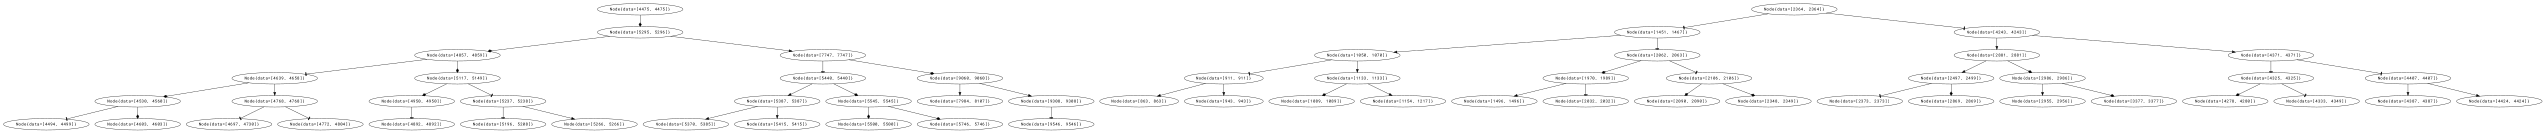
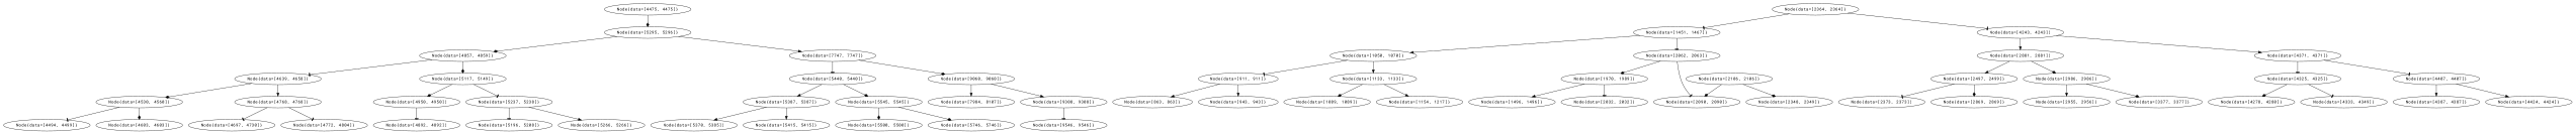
  digraph {
    fontname="Roboto Mono"
    node [fontname="Roboto Mono"]
    edge [arrowhead=normal fontname="Roboto Mono"]
    n1 [label="Node{data=[4475, 4475]}"]
    n2 [label="Node{data=[5295, 5296]}"]
    n3 [label="Node{data=[2364, 2364]}"]
    n4 [label="Node{data=[1451, 1467]}"]
    n5 [label="Node{data=[4243, 4243]}"]
    n6 [label="Node{data=[4857, 4859]}"]
    n7 [label="Node{data=[7747, 7747]}"]
    n8 [label="Node{data=[1050, 1070]}"]
    n9 [label="Node{data=[2062, 2063]}"]
    n10 [label="Node{data=[2881, 2881]}"]
    n11 [label="Node{data=[4371, 4371]}"]
    n12 [label="Node{data=[911, 911]}"]
    n13 [label="Node{data=[1133, 1133]}"]
    n14 [label="Node{data=[1970, 1989]}"]
    n15 [label="Node{data=[2106, 2106]}"]
    n16 [label="Node{data=[863, 863]}"]
    n17 [label="Node{data=[943, 943]}"]
    n18 [label="Node{data=[1089, 1089]}"]
    n19 [label="Node{data=[1154, 1217]}"]
    n20 [label="Node{data=[1496, 1496]}"]
    n21 [label="Node{data=[2032, 2032]}"]
    n22 [label="Node{data=[2090, 2090]}"]
    n23 [label="Node{data=[2348, 2349]}"]
    n24 [label="Node{data=[2497, 2499]}"]
    n25 [label="Node{data=[2986, 2986]}"]
    n26 [label="Node{data=[4325, 4325]}"]
    n27 [label="Node{data=[4407, 4407]}"]
    n28 [label="Node{data=[2373, 2373]}"]
    n29 [label="Node{data=[2869, 2869]}"]
    n30 [label="Node{data=[2955, 2956]}"]
    n31 [label="Node{data=[3377, 3377]}"]
    n32 [label="Node{data=[4278, 4280]}"]
    n33 [label="Node{data=[4333, 4349]}"]
    n34 [label="Node{data=[4387, 4387]}"]
    n35 [label="Node{data=[4424, 4424]}"]
    n36 [label="Node{data=[4639, 4658]}"]
    n37 [label="Node{data=[5117, 5149]}"]
    n38 [label="Node{data=[5440, 5440]}"]
    n39 [label="Node{data=[9060, 9060]}"]
    n40 [label="Node{data=[4530, 4560]}"]
    n41 [label="Node{data=[4768, 4768]}"]
    n42 [label="Node{data=[4950, 4950]}"]
    n43 [label="Node{data=[5237, 5238]}"]
    n44 [label="Node{data=[4494, 4499]}"]
    n45 [label="Node{data=[4603, 4603]}"]
    n46 [label="Node{data=[4697, 4730]}"]
    n47 [label="Node{data=[4772, 4804]}"]
    n48 [label="Node{data=[4892, 4892]}"]
    n49 [label="Node{data=[5196, 5208]}"]
    n50 [label="Node{data=[5266, 5266]}"]
    n51 [label="Node{data=[5387, 5387]}"]
    n52 [label="Node{data=[5545, 5545]}"]
    n53 [label="Node{data=[7984, 8107]}"]
    n54 [label="Node{data=[9308, 9308]}"]
    n55 [label="Node{data=[5370, 5385]}"]
    n56 [label="Node{data=[5415, 5415]}"]
    n57 [label="Node{data=[5500, 5500]}"]
    n58 [label="Node{data=[5746, 5746]}"]
    n59 [label="Node{data=[9546, 9546]}"]
    n1 -> n2 [arrowhead=diamond]
    n2 -> n6 [arrowhead=diamond]
    n2 -> n7
    n3 -> n4 [arrowhead=tee]
    n3 -> n5 [arrowhead=tee]
    n4 -> n8
    n4 -> n9 [arrowhead=tee]
    n5 -> n10
    n5 -> n11
    n6 -> n36 [arrowhead=tee]
    n6 -> n37 [arrowhead=diamond]
    n7 -> n38 [arrowhead=tee]
    n7 -> n39 [arrowhead=diamond]
    n8 -> n12 [arrowhead=tee]
    n8 -> n13
    n9 -> n14 [arrowhead=diamond]
-   n9 -> n15 [arrowhead=tee]
+   n9 -> n22 [arrowhead=tee]
    n10 -> n24
    n10 -> n25 [arrowhead=diamond]
    n11 -> n26 [arrowhead=tee]
    n11 -> n27 [arrowhead=tee]
    n12 -> n16
    n12 -> n17
    n13 -> n18 [arrowhead=diamond]
    n13 -> n19
    n14 -> n20
    n14 -> n21 [arrowhead=tee]
    n15 -> n22 [arrowhead=diamond]
    n15 -> n23 [arrowhead=diamond]
    n24 -> n28 [arrowhead=tee]
    n24 -> n29 [arrowhead=diamond]
    n25 -> n30
    n25 -> n31 [arrowhead=diamond]
    n26 -> n32 [arrowhead=diamond]
    n26 -> n33 [arrowhead=tee]
    n27 -> n34
    n27 -> n35
    n36 -> n40 [arrowhead=diamond]
    n36 -> n41
    n37 -> n42 [arrowhead=diamond]
    n37 -> n43 [arrowhead=tee]
    n38 -> n51
    n38 -> n52 [arrowhead=diamond]
    n39 -> n53
    n39 -> n54
    n40 -> n44 [arrowhead=tee]
    n40 -> n45 [arrowhead=diamond]
    n41 -> n46 [arrowhead=tee]
    n41 -> n47 [arrowhead=tee]
    n42 -> n48 [arrowhead=tee]
    n43 -> n49 [arrowhead=tee]
    n43 -> n50
    n51 -> n55
    n51 -> n56
    n52 -> n57 [arrowhead=diamond]
    n52 -> n58 [arrowhead=diamond]
    n54 -> n59 [arrowhead=tee]
  }
